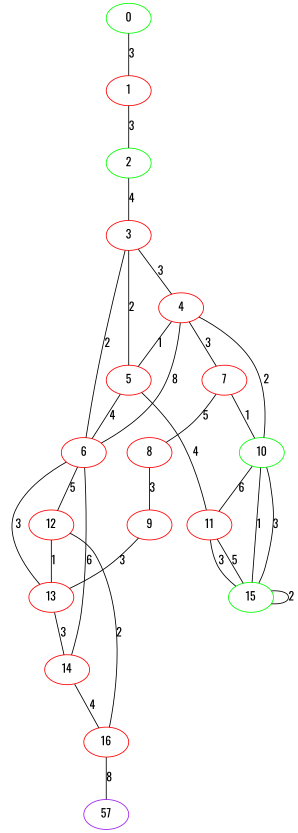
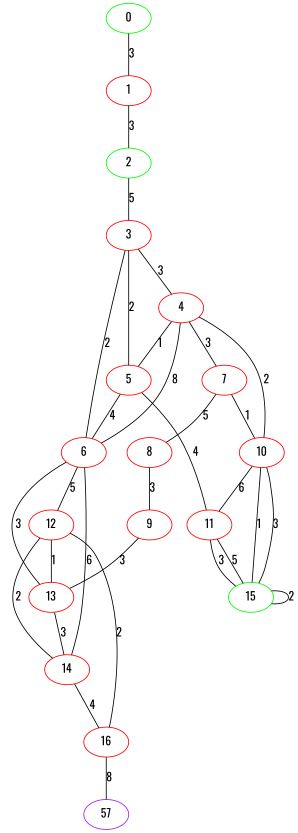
  graph {
    fontname=Oswald
    node [color=red fontname=Oswald weight=1]
    edge [fontname=Oswald]
    0 [color=green weight=2]
    1
    2 [color=green]
    3
    4
    5
    6
    7
-   10 [color=green]
+   10
    11
    12
    13
    14
    8
    15 [color=green weight=2]
    16
    9
    n18 [color=purple label=57 weight=4]
    0 -- 1 [label=3]
    1 -- 2 [label=3]
-   2 -- 3 [label=4]
+   2 -- 3 [label=5]
    3 -- 4 [label=3]
    3 -- 5 [label=2]
    3 -- 6 [label=2]
    4 -- 5 [label=1]
    4 -- 6 [label=8]
    4 -- 7 [label=3]
    4 -- 10 [label=2]
    5 -- 6 [label=4]
    5 -- 11 [label=4]
    6 -- 12 [label=5]
    6 -- 13 [label=3]
    6 -- 14 [label=6]
    7 -- 10 [label=1]
    7 -- 8 [label=5]
    10 -- 11 [label=6]
    10 -- 15 [label=1]
    10 -- 15 [label=3]
    11 -- 15 [label=5]
    11 -- 15 [label=3]
    12 -- 13 [label=1]
+   12 -- 14 [label=2]
    12 -- 16 [label=2]
    13 -- 14 [label=3]
    14 -- 16 [label=4]
    8 -- 9 [label=3]
    15 -- 15 [label=2]
    16 -- n18 [label=8]
    9 -- 13 [label=3]
  }
